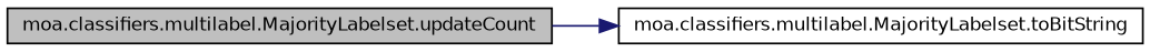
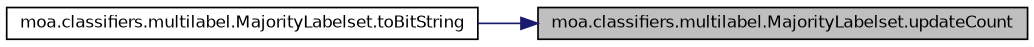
  digraph {
    rankdir=LR
    node [color=black fontname=Helvetica fontsize=10 shape=record style=filled]
    n1 [fillcolor=grey75 fontcolor=black height=0.2 label="moa.classifiers.multilabel.MajorityLabelset.updateCount" width=0.4]
    n2 [fillcolor=white height=0.2 label="moa.classifiers.multilabel.MajorityLabelset.toBitString" width=0.4]
-   n1 -> n2 [color=midnightblue fontname=Helvetica fontsize=10 labelfontname=Helvetica labelfontsize=10 style=solid]
+   n2 -> n1 [color=midnightblue fontname=Helvetica fontsize=10 labelfontname=Helvetica labelfontsize=10 style=solid]
  }
